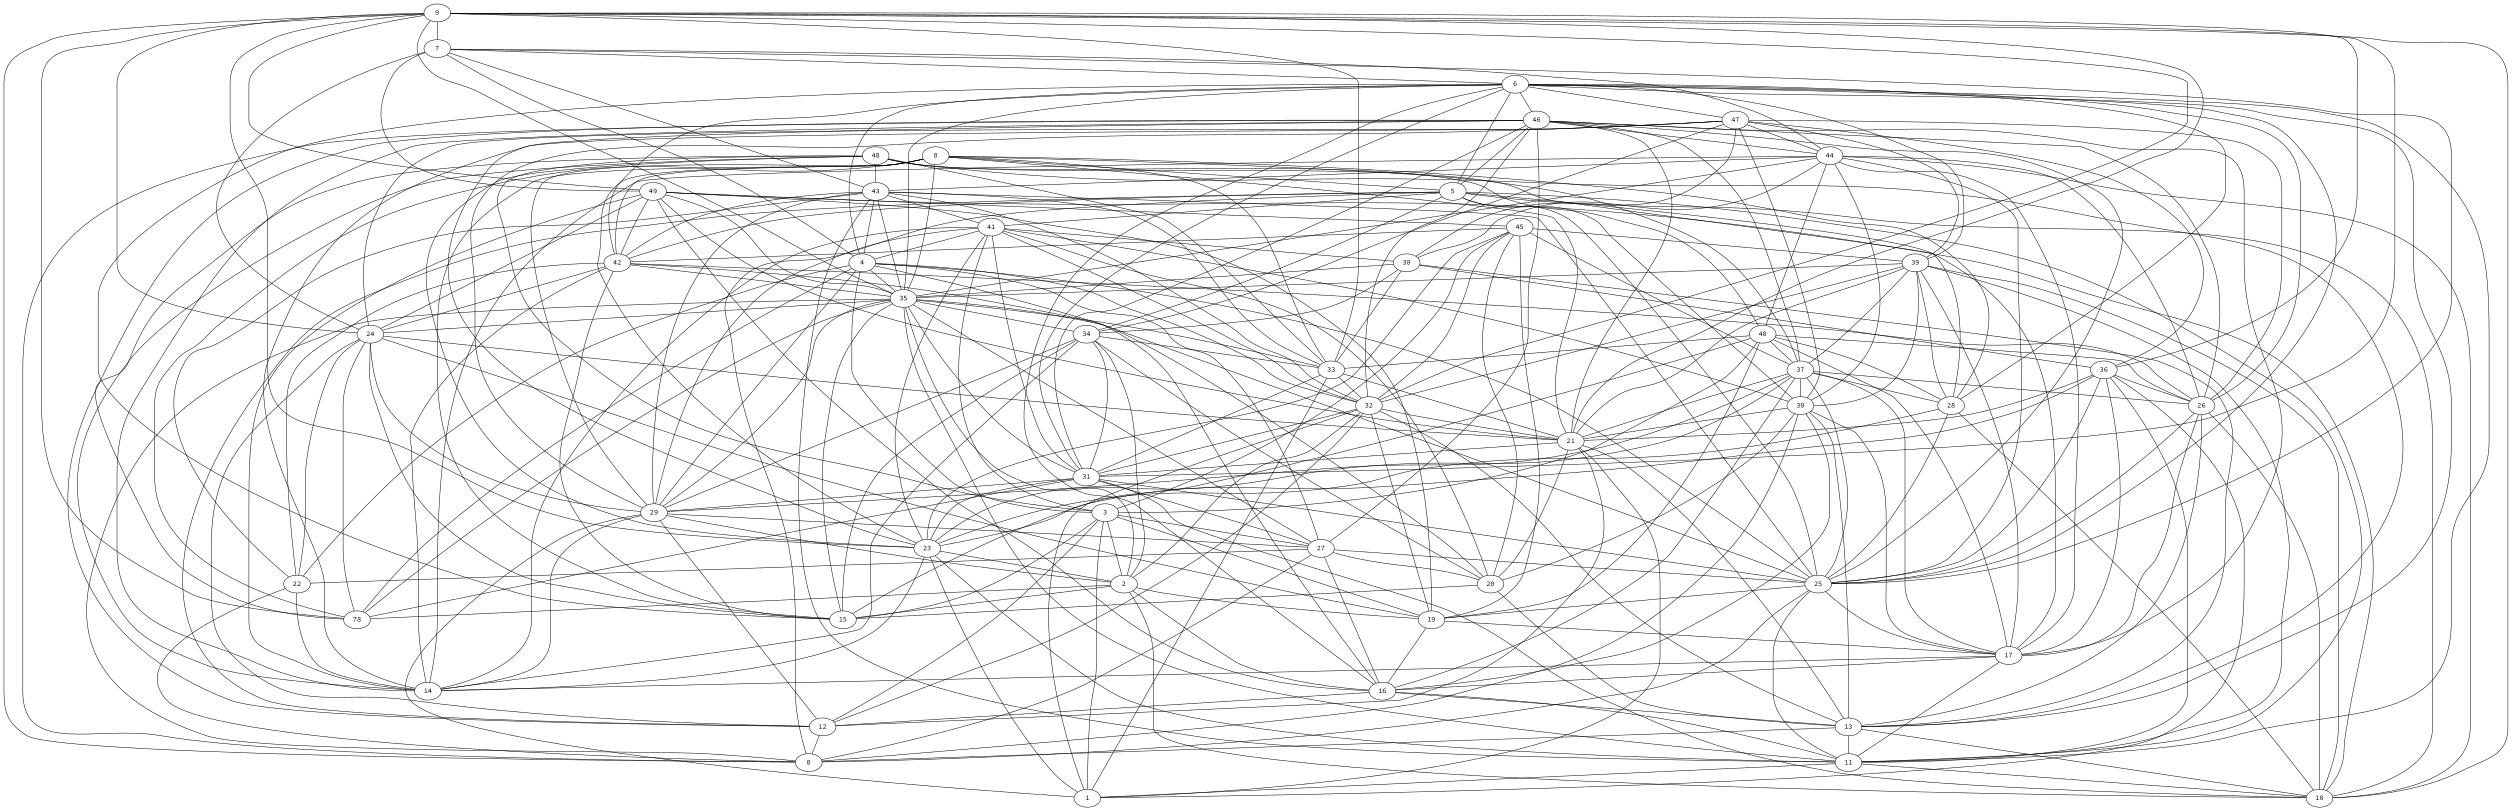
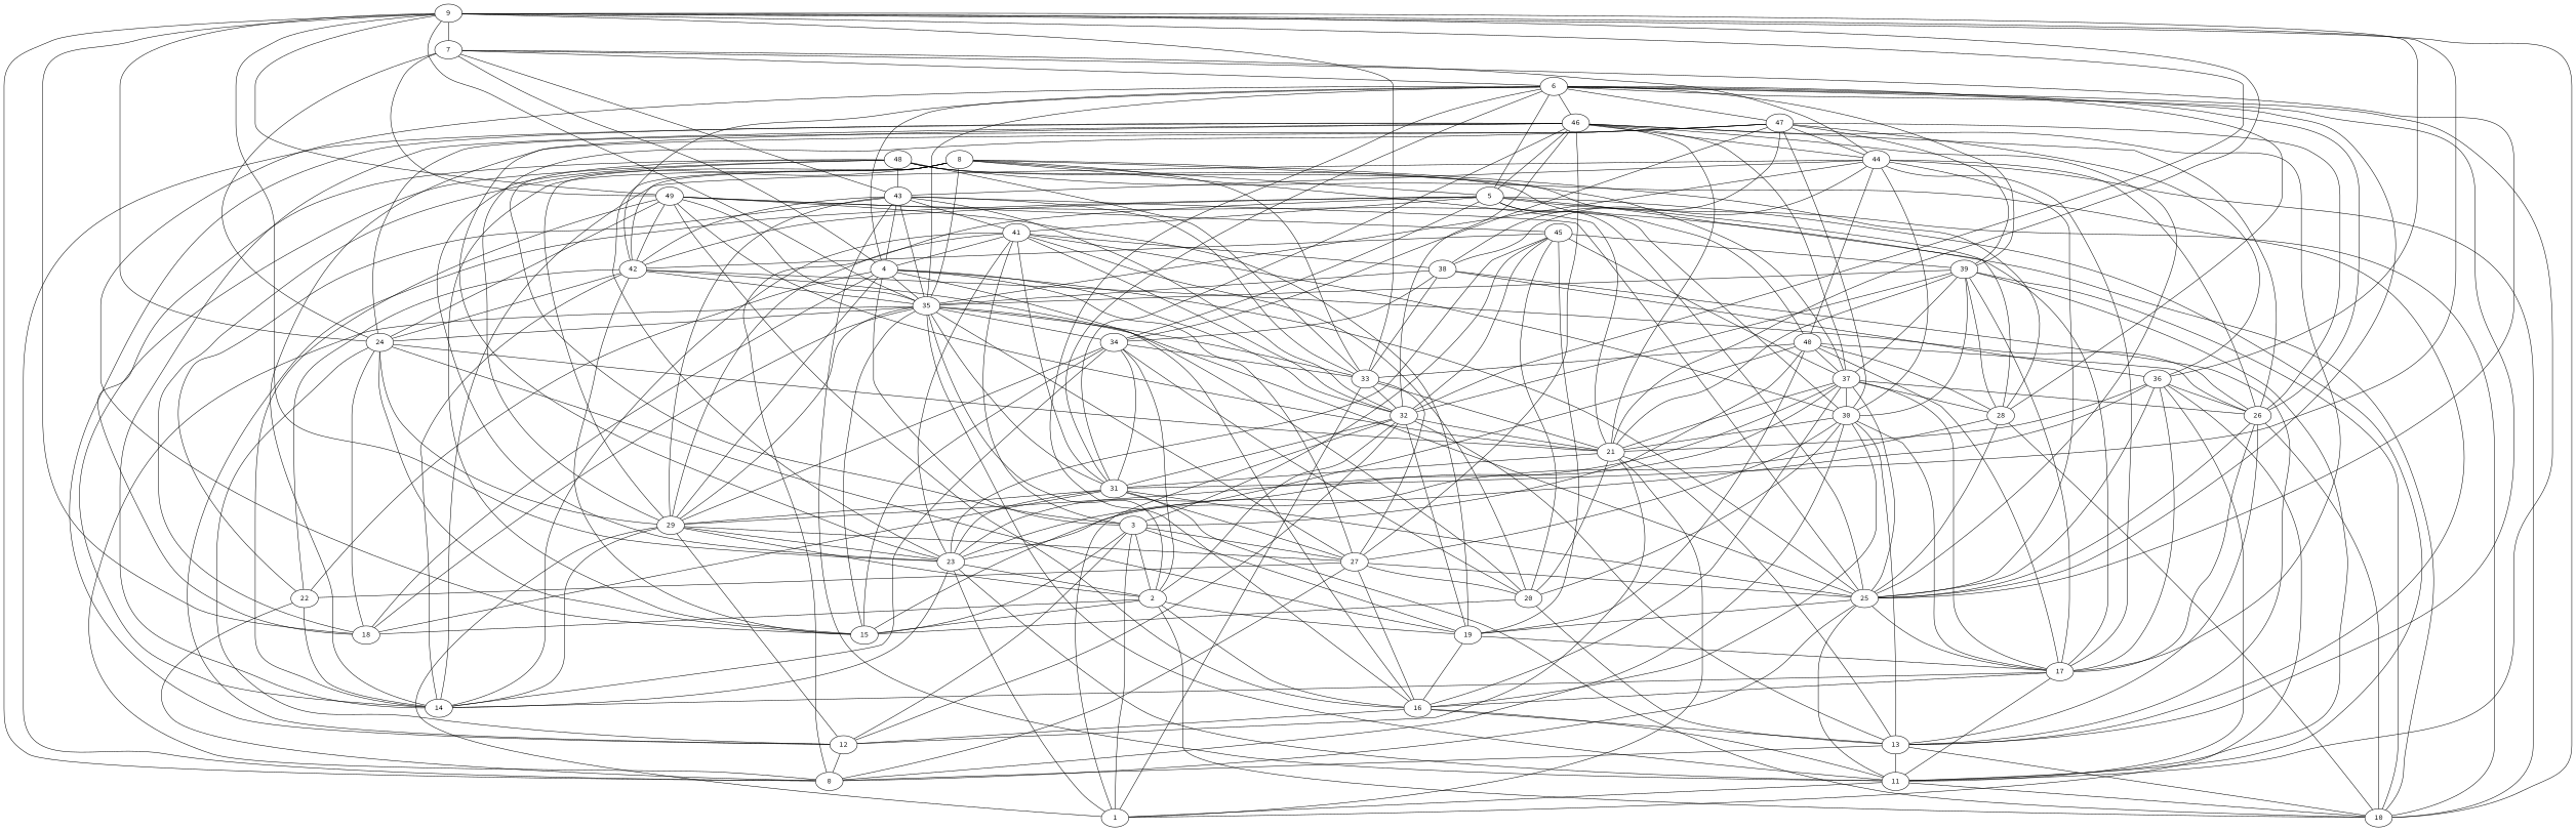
  digraph {
    fontname="Source Code Pro"
    node [fontname="Source Code Pro"]
    edge [color=black dir=none fontname="Source Code Pro"]
    24
    19
    12
-   18 [label=78]
+   18
    22
    15
    21
    16
    17
    0
    48
    14
    3
    23
    33
    28
    13
    40
    43
    27
    1
    2
    5
    30
    41
    34
    42
    25
    10
    11
    20
    4
    29
    32
    31
    38
    35
    26
    49
    45
    39
    37
    9
    7
    36
    44
    6
    8
    47
    46
    subgraph sub_1 {
      24
      19
      12
      18
      22
      15
      21
      16
      17
      0
      48
      14
      3
      23
      33
      28
      13
      40
      43
      27
      1
      2
      5
      30
      41
      34
      42
      25
      10
      11
      20
      4
      29
      32
      31
      38
      35
      26
      49
      45
      39
      37
      9
      7
      36
      44
      6
      8
      47
      46
    }
    24 -> 19
    24 -> 12
    24 -> 18
-   24 -> 22
    24 -> 15
    24 -> 21
    19 -> 16
    19 -> 17
    12 -> 0
    22 -> 0
    22 -> 14
    21 -> 12
    21 -> 13
    21 -> 1
    21 -> 20
    21 -> 31
    16 -> 12
    16 -> 13
    16 -> 11
    17 -> 16
    17 -> 14
    17 -> 11
    48 -> 18
    48 -> 14
    48 -> 3
    48 -> 23
    48 -> 33
    48 -> 28
    48 -> 13
    48 -> 40
    48 -> 43
    3 -> 19
    3 -> 12
    3 -> 15
    3 -> 27
    3 -> 1
    3 -> 2
    23 -> 14
    23 -> 1
    23 -> 2
    23 -> 11
    33 -> 21
    33 -> 1
    33 -> 32
-   33 -> 31
+   33 -> 27
    28 -> 23
    28 -> 25
    28 -> 10
    13 -> 0
    13 -> 10
    13 -> 11
    40 -> 19
    40 -> 15
    40 -> 17
    40 -> 3
    40 -> 33
    40 -> 28
    40 -> 26
    40 -> 37
    43 -> 22
    43 -> 33
    43 -> 41
    43 -> 42
    43 -> 25
    43 -> 11
    43 -> 4
    43 -> 29
    43 -> 32
    43 -> 35
    27 -> 22
    27 -> 16
    27 -> 0
    27 -> 25
    27 -> 20
    2 -> 19
    2 -> 18
    2 -> 15
    2 -> 16
    2 -> 10
    5 -> 12
    5 -> 17
    5 -> 0
    5 -> 30
    5 -> 41
    5 -> 34
    5 -> 42
    5 -> 25
    5 -> 10
    5 -> 11
    30 -> 21
    30 -> 16
    30 -> 17
    30 -> 0
    30 -> 13
+   30 -> 27
    30 -> 20
    41 -> 14
    41 -> 3
    41 -> 23
    41 -> 30
    41 -> 20
    41 -> 4
    41 -> 29
    41 -> 32
    41 -> 31
    41 -> 38
    34 -> 15
    34 -> 14
    34 -> 33
    34 -> 2
    34 -> 20
    34 -> 29
    34 -> 31
    42 -> 24
    42 -> 22
    42 -> 15
    42 -> 14
    42 -> 20
    42 -> 35
    42 -> 26
    25 -> 19
    25 -> 17
    25 -> 0
    25 -> 11
    11 -> 1
    11 -> 10
    20 -> 15
    20 -> 13
    4 -> 18
    4 -> 22
    4 -> 16
    4 -> 3
    4 -> 27
    4 -> 25
    4 -> 29
    4 -> 32
    4 -> 35
    29 -> 24
    29 -> 12
    29 -> 14
+   29 -> 23
    29 -> 27
    29 -> 1
    29 -> 2
    32 -> 19
    32 -> 12
    32 -> 21
    32 -> 13
    32 -> 1
    32 -> 2
    32 -> 31
    31 -> 18
    31 -> 23
    31 -> 27
    31 -> 25
    31 -> 10
    31 -> 29
    38 -> 33
    38 -> 13
    38 -> 34
    38 -> 35
    38 -> 36
    35 -> 24
    35 -> 18
    35 -> 15
    35 -> 0
    35 -> 33
    35 -> 27
    35 -> 2
    35 -> 34
    35 -> 25
    35 -> 11
    35 -> 29
    35 -> 31
    26 -> 17
    26 -> 13
    26 -> 25
    26 -> 10
    49 -> 24
    49 -> 19
    49 -> 21
    49 -> 16
    49 -> 14
    49 -> 42
    49 -> 10
    49 -> 35
    49 -> 45
    45 -> 19
    45 -> 3
    45 -> 23
    45 -> 42
    45 -> 20
    45 -> 32
    45 -> 39
    45 -> 37
    39 -> 21
    39 -> 17
    39 -> 28
    39 -> 30
    39 -> 10
    39 -> 11
    39 -> 32
    39 -> 35
    39 -> 37
    37 -> 21
    37 -> 16
    37 -> 17
    37 -> 23
    37 -> 28
    37 -> 30
    37 -> 25
    37 -> 29
    37 -> 26
    9 -> 24
    9 -> 18
    9 -> 21
    9 -> 0
    9 -> 23
    9 -> 33
    9 -> 10
    9 -> 32
    9 -> 31
    9 -> 35
    9 -> 49
    9 -> 7
    9 -> 36
    7 -> 24
    7 -> 43
    7 -> 25
    7 -> 4
    7 -> 49
    7 -> 44
    7 -> 6
    36 -> 21
    36 -> 17
    36 -> 23
    36 -> 1
    36 -> 25
    36 -> 11
    36 -> 26
    44 -> 17
    44 -> 14
    44 -> 40
    44 -> 43
    44 -> 30
    44 -> 25
    44 -> 10
    44 -> 38
    44 -> 35
    44 -> 26
    6 -> 15
    6 -> 16
    6 -> 28
    6 -> 13
    6 -> 5
    6 -> 42
    6 -> 25
    6 -> 11
    6 -> 4
    6 -> 31
    6 -> 35
    6 -> 26
    6 -> 39
    6 -> 47
    6 -> 46
    8 -> 18
    8 -> 15
    8 -> 21
    8 -> 23
    8 -> 33
    8 -> 28
    8 -> 5
    8 -> 42
    8 -> 29
    8 -> 35
    8 -> 37
    47 -> 24
    47 -> 14
    47 -> 30
    47 -> 34
    47 -> 29
    47 -> 38
    47 -> 26
    47 -> 39
    47 -> 36
    47 -> 44
    46 -> 12
    46 -> 21
    46 -> 17
    46 -> 0
    46 -> 14
    46 -> 23
    46 -> 27
    46 -> 5
    46 -> 25
    46 -> 32
    46 -> 31
    46 -> 26
    46 -> 37
    46 -> 44
  }
